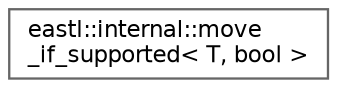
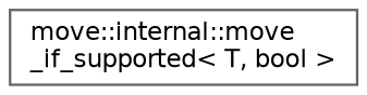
  digraph {
    rankdir=LR
-   n1 [color=grey40 fillcolor=white fontname=Helvetica fontsize=10 height=0.2 label="eastl::internal::move\l_if_supported\< T, bool \>" shape=box style=filled width=0.4]
+   n1 [color=grey40 fillcolor=white fontname=Helvetica fontsize=10 height=0.2 label="move::internal::move\l_if_supported\< T, bool \>" shape=box style=filled width=0.4]
  }
